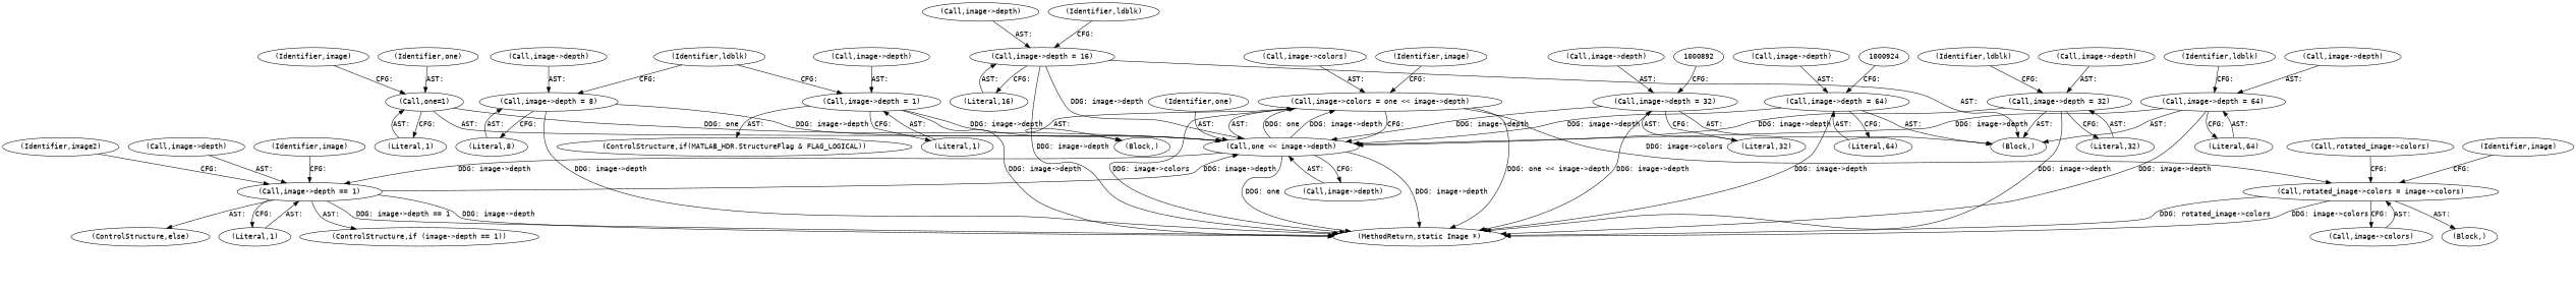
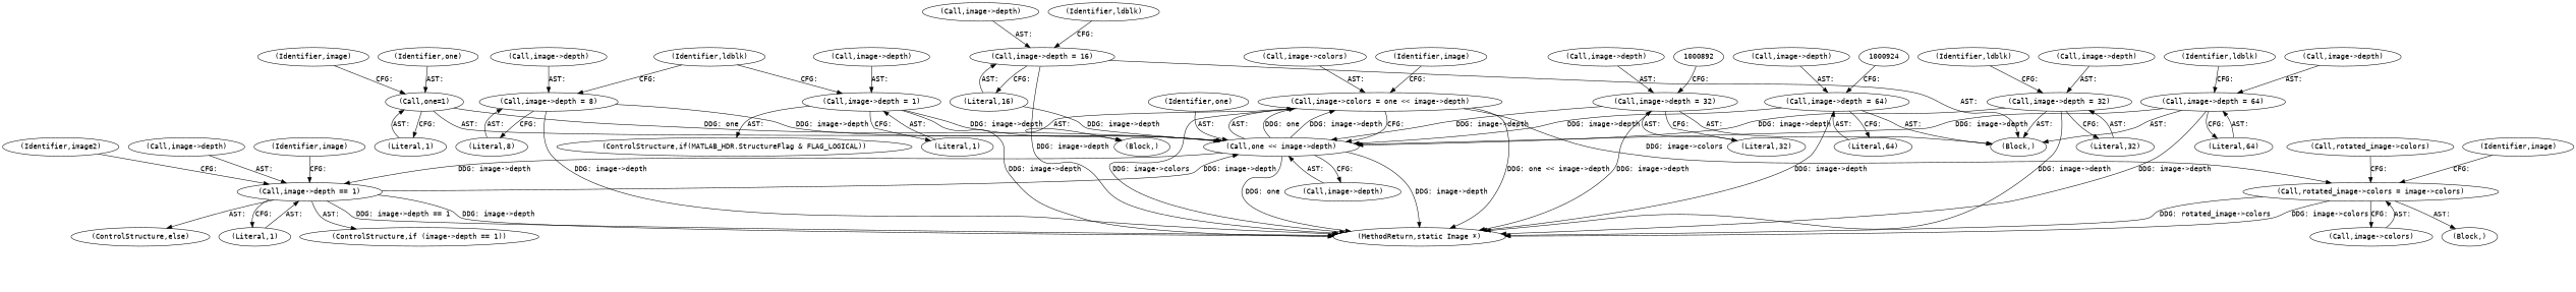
  digraph {
    fontname="DejaVu Sans Mono"
    node [fontname="DejaVu Sans Mono"]
    edge [fontname="DejaVu Sans Mono"]
    n1 [label="(Call,rotated_image->colors = image->colors)"]
    n2 [label="(MethodReturn,static Image *)"]
    n3 [label="(Call,image->colors)"]
    n4 [label="(Block,)"]
    n5 [label="(Call,image->colors = one << image->depth)"]
    n6 [label="(Call,one << image->depth)"]
    n7 [label="(Block,)"]
    n8 [label="(Call,image->depth == 1)"]
    n9 [label="(Call,image->depth)"]
    n10 [label="(ControlStructure,else)"]
    n11 [label="(Literal,1)"]
    n12 [label="(ControlStructure,if (image->depth == 1))"]
    n13 [label="(Call,one=1)"]
    n14 [label="(Literal,1)"]
    n15 [label="(Call,image->depth = 8)"]
    n16 [label="(Literal,8)"]
    n17 [label="(Call,image->depth = 64)"]
    n18 [label="(Literal,64)"]
    n19 [label="(Block,)"]
    n20 [label="(Call,image->depth = 32)"]
    n21 [label="(Literal,32)"]
    n22 [label="(Call,image->depth = 16)"]
    n23 [label="(Literal,16)"]
    n24 [label="(Call,image->depth = 32)"]
    n25 [label="(Literal,32)"]
    n26 [label="(Call,image->depth = 64)"]
    n27 [label="(Literal,64)"]
    n28 [label="(Call,image->depth = 1)"]
    n29 [label="(Literal,1)"]
    n30 [label="(ControlStructure,if(MATLAB_HDR.StructureFlag & FLAG_LOGICAL))"]
    n31 [label="(Call,image->colors)"]
    n32 [label="(Identifier,image)"]
    n33 [label="(Identifier,one)"]
    n34 [label="(Call,image->depth)"]
    n35 [label="(Call,image->depth)"]
    n36 [label="(Call,image->depth)"]
    n37 [label="(Call,image->depth)"]
    n38 [label="(Call,image->depth)"]
    n39 [label="(Identifier,ldblk)"]
    n40 [label="(Call,rotated_image->colors)"]
    n41 [label="(Call,image->depth)"]
    n42 [label="(Identifier,image)"]
    n43 [label="(Identifier,image2)"]
    n44 [label="(Call,image->depth)"]
    n45 [label="(Identifier,image)"]
    n46 [label="(Identifier,ldblk)"]
    n47 [label="(Identifier,image)"]
    n48 [label="(Identifier,one)"]
    n49 [label="(Identifier,ldblk)"]
    n50 [label="(Call,image->depth)"]
    n51 [label="(Identifier,ldblk)"]
    1000924
    1000892
    n1 -> n2 [label="DDG: rotated_image->colors"]
    n1 -> n2 [label="DDG: image->colors"]
    n1 -> n3 [label="CFG: "]
    n1 -> n4 [label="AST: "]
    n3 -> n1 [label="AST: "]
    n5 -> n1 [label="DDG: image->colors"]
    n5 -> n2 [label="DDG: image->colors"]
    n5 -> n2 [label="DDG: one << image->depth"]
    n5 -> n6 [label="CFG: "]
    n5 -> n7 [label="AST: "]
    n6 -> n2 [label="DDG: image->depth"]
    n6 -> n2 [label="DDG: one"]
    n6 -> n5 [label="AST: "]
    n6 -> n5 [label="DDG: one"]
    n6 -> n5 [label="DDG: image->depth"]
    n6 -> n8 [label="DDG: image->depth"]
    n6 -> n9 [label="CFG: "]
    n8 -> n2 [label="DDG: image->depth == 1"]
    n8 -> n2 [label="DDG: image->depth"]
    n8 -> n6 [label="DDG: image->depth"]
    n8 -> n10 [label="AST: "]
    n8 -> n11 [label="CFG: "]
    n8 -> n12 [label="AST: "]
    n9 -> n6 [label="AST: "]
    n11 -> n8 [label="AST: "]
    n13 -> n6 [label="DDG: one"]
    n13 -> n7 [label="AST: "]
    n13 -> n14 [label="CFG: "]
    n14 -> n13 [label="AST: "]
    n15 -> n2 [label="DDG: image->depth"]
    n15 -> n6 [label="DDG: image->depth"]
    n15 -> n16 [label="CFG: "]
    n16 -> n15 [label="AST: "]
    n17 -> n2 [label="DDG: image->depth"]
    n17 -> n6 [label="DDG: image->depth"]
    n17 -> n18 [label="CFG: "]
    n17 -> n19 [label="AST: "]
    n18 -> n17 [label="AST: "]
    n20 -> n2 [label="DDG: image->depth"]
    n20 -> n6 [label="DDG: image->depth"]
    n20 -> n19 [label="AST: "]
    n20 -> n21 [label="CFG: "]
    n21 -> n20 [label="AST: "]
    n22 -> n2 [label="DDG: image->depth"]
-   n22 -> n6 [label="DDG: image->depth"]
+   n23 -> n6 [label="DDG: image->depth"]
    n22 -> n19 [label="AST: "]
    n22 -> n23 [label="CFG: "]
    n23 -> n22 [label="AST: "]
    n24 -> n2 [label="DDG: image->depth"]
    n24 -> n6 [label="DDG: image->depth"]
    n24 -> n19 [label="AST: "]
    n24 -> n25 [label="CFG: "]
    n25 -> n24 [label="AST: "]
    n26 -> n2 [label="DDG: image->depth"]
    n26 -> n6 [label="DDG: image->depth"]
    n26 -> n19 [label="AST: "]
    n26 -> n27 [label="CFG: "]
    n27 -> n26 [label="AST: "]
    n28 -> n2 [label="DDG: image->depth"]
    n28 -> n6 [label="DDG: image->depth"]
    n28 -> n29 [label="CFG: "]
    n28 -> n30 [label="AST: "]
    n29 -> n28 [label="AST: "]
    n31 -> n5 [label="AST: "]
    n32 -> n13 [label="CFG: "]
    n33 -> n6 [label="AST: "]
    n34 -> n17 [label="AST: "]
    n35 -> n15 [label="AST: "]
    n36 -> n20 [label="AST: "]
    n37 -> n24 [label="AST: "]
    n38 -> n26 [label="AST: "]
    n39 -> n15 [label="CFG: "]
    n39 -> n28 [label="CFG: "]
    n40 -> n1 [label="CFG: "]
    n41 -> n28 [label="AST: "]
    n42 -> n5 [label="CFG: "]
    n43 -> n8 [label="CFG: "]
    n44 -> n8 [label="AST: "]
    n45 -> n8 [label="CFG: "]
    n46 -> n26 [label="CFG: "]
    n47 -> n1 [label="CFG: "]
    n48 -> n13 [label="AST: "]
    n49 -> n24 [label="CFG: "]
    n50 -> n22 [label="AST: "]
    n51 -> n22 [label="CFG: "]
    1000924 -> n17 [label="CFG: "]
    1000892 -> n20 [label="CFG: "]
  }
